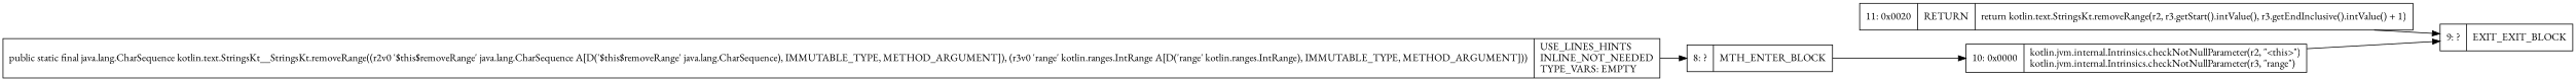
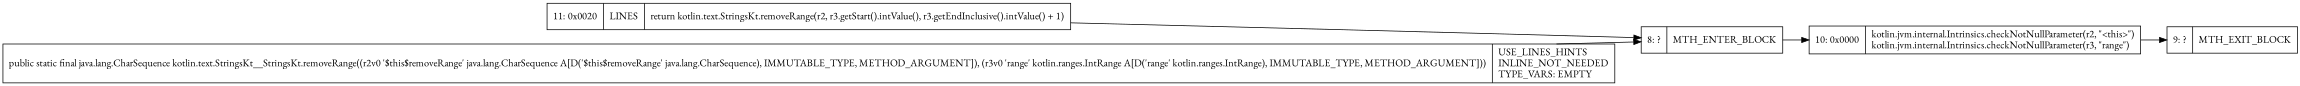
  digraph {
    fontname="EB Garamond"
    rankdir=LR
    node [fontname="EB Garamond" shape=record]
    edge [fontname="EB Garamond"]
    n1 [label="{8\:\ ?|MTH_ENTER_BLOCK\l}"]
    n2 [label="{10\:\ 0x0000|kotlin.jvm.internal.Intrinsics.checkNotNullParameter(r2, \"\<this\>\")\lkotlin.jvm.internal.Intrinsics.checkNotNullParameter(r3, \"range\")\l}"]
-   n3 [label="{9\:\ ?|EXIT_EXIT_BLOCK\l}"]
-   n4 [label="{11\:\ 0x0020|RETURN\l|return kotlin.text.StringsKt.removeRange(r2, r3.getStart().intValue(), r3.getEndInclusive().intValue() + 1)\l}"]
+   n3 [label="{9\:\ ?|MTH_EXIT_BLOCK\l}"]
+   n4 [label="{11\:\ 0x0020|LINES\l|return kotlin.text.StringsKt.removeRange(r2, r3.getStart().intValue(), r3.getEndInclusive().intValue() + 1)\l}"]
    n5 [label="{public static final java.lang.CharSequence kotlin.text.StringsKt__StringsKt.removeRange((r2v0 '$this$removeRange' java.lang.CharSequence A[D('$this$removeRange' java.lang.CharSequence), IMMUTABLE_TYPE, METHOD_ARGUMENT]), (r3v0 'range' kotlin.ranges.IntRange A[D('range' kotlin.ranges.IntRange), IMMUTABLE_TYPE, METHOD_ARGUMENT]))  | USE_LINES_HINTS\lINLINE_NOT_NEEDED\lTYPE_VARS: EMPTY\l}"]
    n1 -> n2
    n2 -> n3
-   n4 -> n3
+   n4 -> n1
    n5 -> n1
  }
